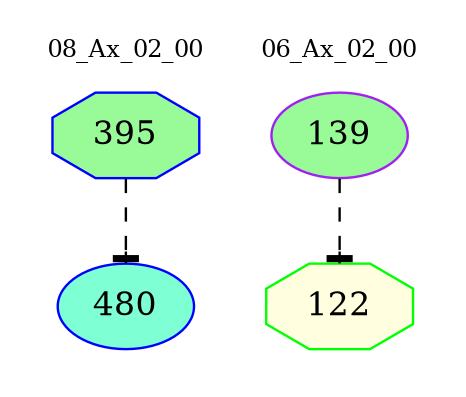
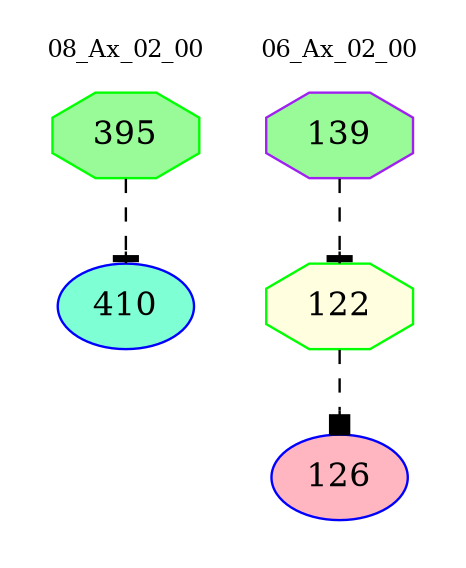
  digraph {
    node [color=green fillcolor=palegreen shape=ellipse style=filled]
    edge [arrowhead=tee color=black style=dashed]
-   n1 [color=blue label=395 shape=octagon]
-   n2 [color=blue fillcolor=aquamarine label=480]
+   n1 [label=395 shape=octagon]
+   n2 [color=blue fillcolor=aquamarine label=410]
    n3 [fillcolor=lightyellow label=122 shape=octagon]
-   n5 [color=purple label=139]
+   n4 [color=blue fillcolor=lightpink label=126]
+   n5 [color=purple label=139 shape=octagon]
    subgraph cluster_1 {
      color=white
      fontsize=10
      label="08_Ax_02_00"
      n1
      n2
    }
    subgraph cluster_2 {
      color=white
      fontsize=10
      label="06_Ax_02_00"
      n3
+     n4
      n5
    }
    n1 -> n2
+   n3 -> n4 [arrowhead=box]
    n5 -> n3
  }
